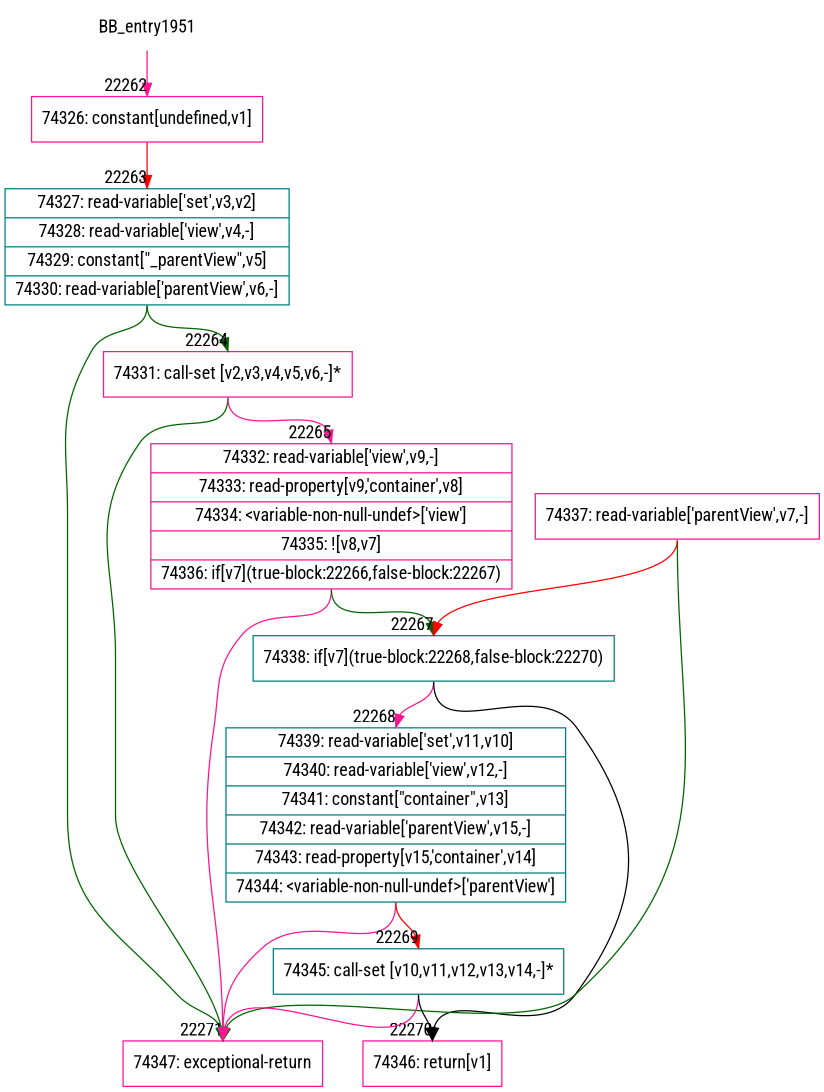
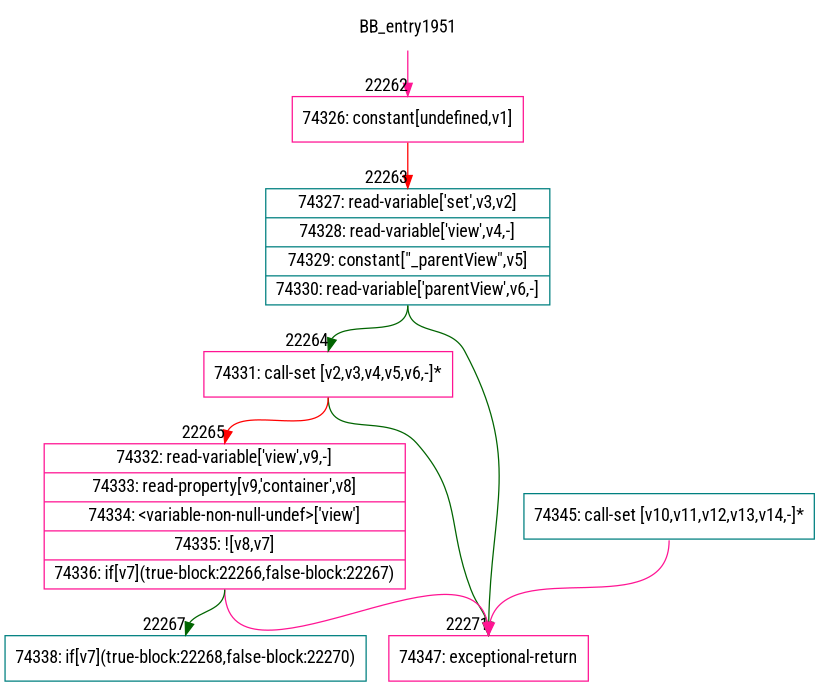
  digraph {
    fontname="Roboto Condensed"
    rankdir=TD
    node [color=deeppink fontname="Roboto Condensed" shape=record]
    edge [color=deeppink fontname="Roboto Condensed" headport=n tailport=s]
    n1 [color=teal label=BB_entry1951 shape=none]
    n2 [label="{74326: constant[undefined,v1]}"]
    n3 [color=teal label="{74327: read-variable['set',v3,v2]|74328: read-variable['view',v4,-]|74329: constant[\"_parentView\",v5]|74330: read-variable['parentView',v6,-]}"]
    n4 [label="{74331: call-set [v2,v3,v4,v5,v6,-]*}"]
    n5 [label="{74347: exceptional-return}"]
    n6 [label="{74332: read-variable['view',v9,-]|74333: read-property[v9,'container',v8]|74334: \<variable-non-null-undef\>['view']|74335: ![v8,v7]|74336: if[v7](true-block:22266,false-block:22267)}"]
    n7 [color=teal label="{74338: if[v7](true-block:22268,false-block:22270)}"]
-   n8 [color=teal label="{74339: read-variable['set',v11,v10]|74340: read-variable['view',v12,-]|74341: constant[\"container\",v13]|74342: read-variable['parentView',v15,-]|74343: read-property[v15,'container',v14]|74344: \<variable-non-null-undef\>['parentView']}"]
-   n9 [label="{74346: return[v1]}"]
-   n10 [label="{74337: read-variable['parentView',v7,-]}"]
    n11 [color=teal label="{74345: call-set [v10,v11,v12,v13,v14,-]*}"]
    n1 -> n2 [headlabel="    22262"]
    n2 -> n3 [color=red headlabel="      22263"]
    n3 -> n4 [color=darkgreen headlabel="      22264"]
    n3 -> n5 [color=darkgreen headlabel="      22271"]
    n4 -> n5 [color=darkgreen]
-   n4 -> n6 [headlabel="      22265"]
+   n4 -> n6 [color=red headlabel="      22265"]
    n6 -> n5
    n6 -> n7 [color=darkgreen headlabel="      22267"]
-   n7 -> n8 [headlabel="      22268"]
-   n7 -> n9 [color=black headlabel="      22270"]
-   n8 -> n5
-   n8 -> n11 [color=red headlabel="      22269"]
-   n10 -> n5 [color=darkgreen]
-   n10 -> n7 [color=red]
    n11 -> n5
-   n11 -> n9 [color=black]
  }
